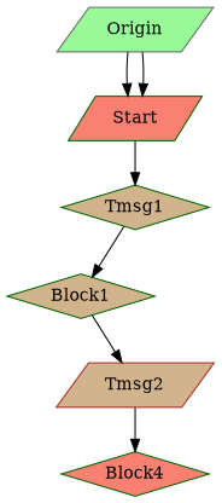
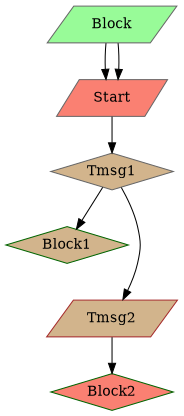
  digraph {
    node [color=darkgreen cpu=0 fid=1 fillcolor=tan pattern=A shape=diamond style=filled thread=3 toffs=0 type=block]
    edge [type=defdst]
    Block1 [qlo=1 tperiod=10000000]
    Tmsg2 [color=brown par=2 shape=parallelogram thread=2 type=tmsg]
-   Tmsg1 [par=1 patentry=1 thread=1 type=tmsg]
-   Block2 [fillcolor=salmon patexit=1 qlo=1 tperiod=10000000 label=Block4]
-   Start [fillcolor=salmon patentry=0 patexit=1 pattern=B shape=parallelogram startoffs=50000000 thread="0x2" type=startthread]
-   Origin [color=gray40 fillcolor=palegreen patentry=1 pattern=B shape=parallelogram thread=1 type=origin]
-   Block1 -> Tmsg2
+   Tmsg1 [color=gray40 par=1 patentry=1 thread=1 type=tmsg]
+   Block2 [fillcolor=salmon patexit=1 qlo=1 tperiod=10000000]
+   Start [color=gray40 fillcolor=salmon patentry=0 patexit=1 pattern=B shape=parallelogram startoffs=50000000 thread="0x2" type=startthread]
+   Origin [color=gray40 fillcolor=palegreen patentry=1 pattern=B shape=parallelogram thread=1 type=origin label=Block]
+   Tmsg1 -> Tmsg2
    Tmsg2 -> Block2
    Tmsg1 -> Block1
    Start -> Tmsg1
    Origin -> Start
    Origin -> Start [type=origindst]
  }
